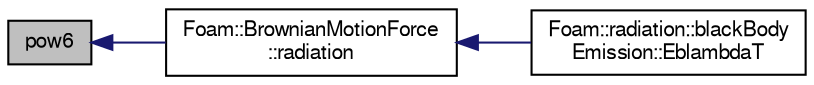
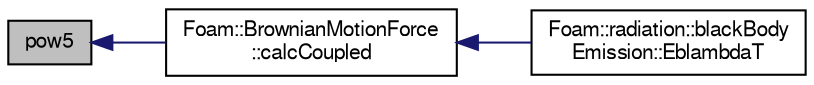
  digraph {
    rankdir=LR
    node [color=black fontname=FreeSans fontsize=10 shape=record]
    edge [color=midnightblue dir=back fontname=FreeSans fontsize=10 labelfontname=FreeSans labelfontsize=10 style=solid]
-   n1 [fillcolor=grey75 fontcolor=black height=0.2 label=pow6 style=filled width=0.4]
-   n2 [height=0.2 label="Foam::BrownianMotionForce\l::radiation" width=0.4]
+   n1 [fillcolor=grey75 fontcolor=black height=0.2 label=pow5 style=filled width=0.4]
+   n2 [height=0.2 label="Foam::BrownianMotionForce\l::calcCoupled" width=0.4]
    n3 [height=0.2 label="Foam::radiation::blackBody\lEmission::EblambdaT" width=0.4]
    n1 -> n2
    n2 -> n3
  }
